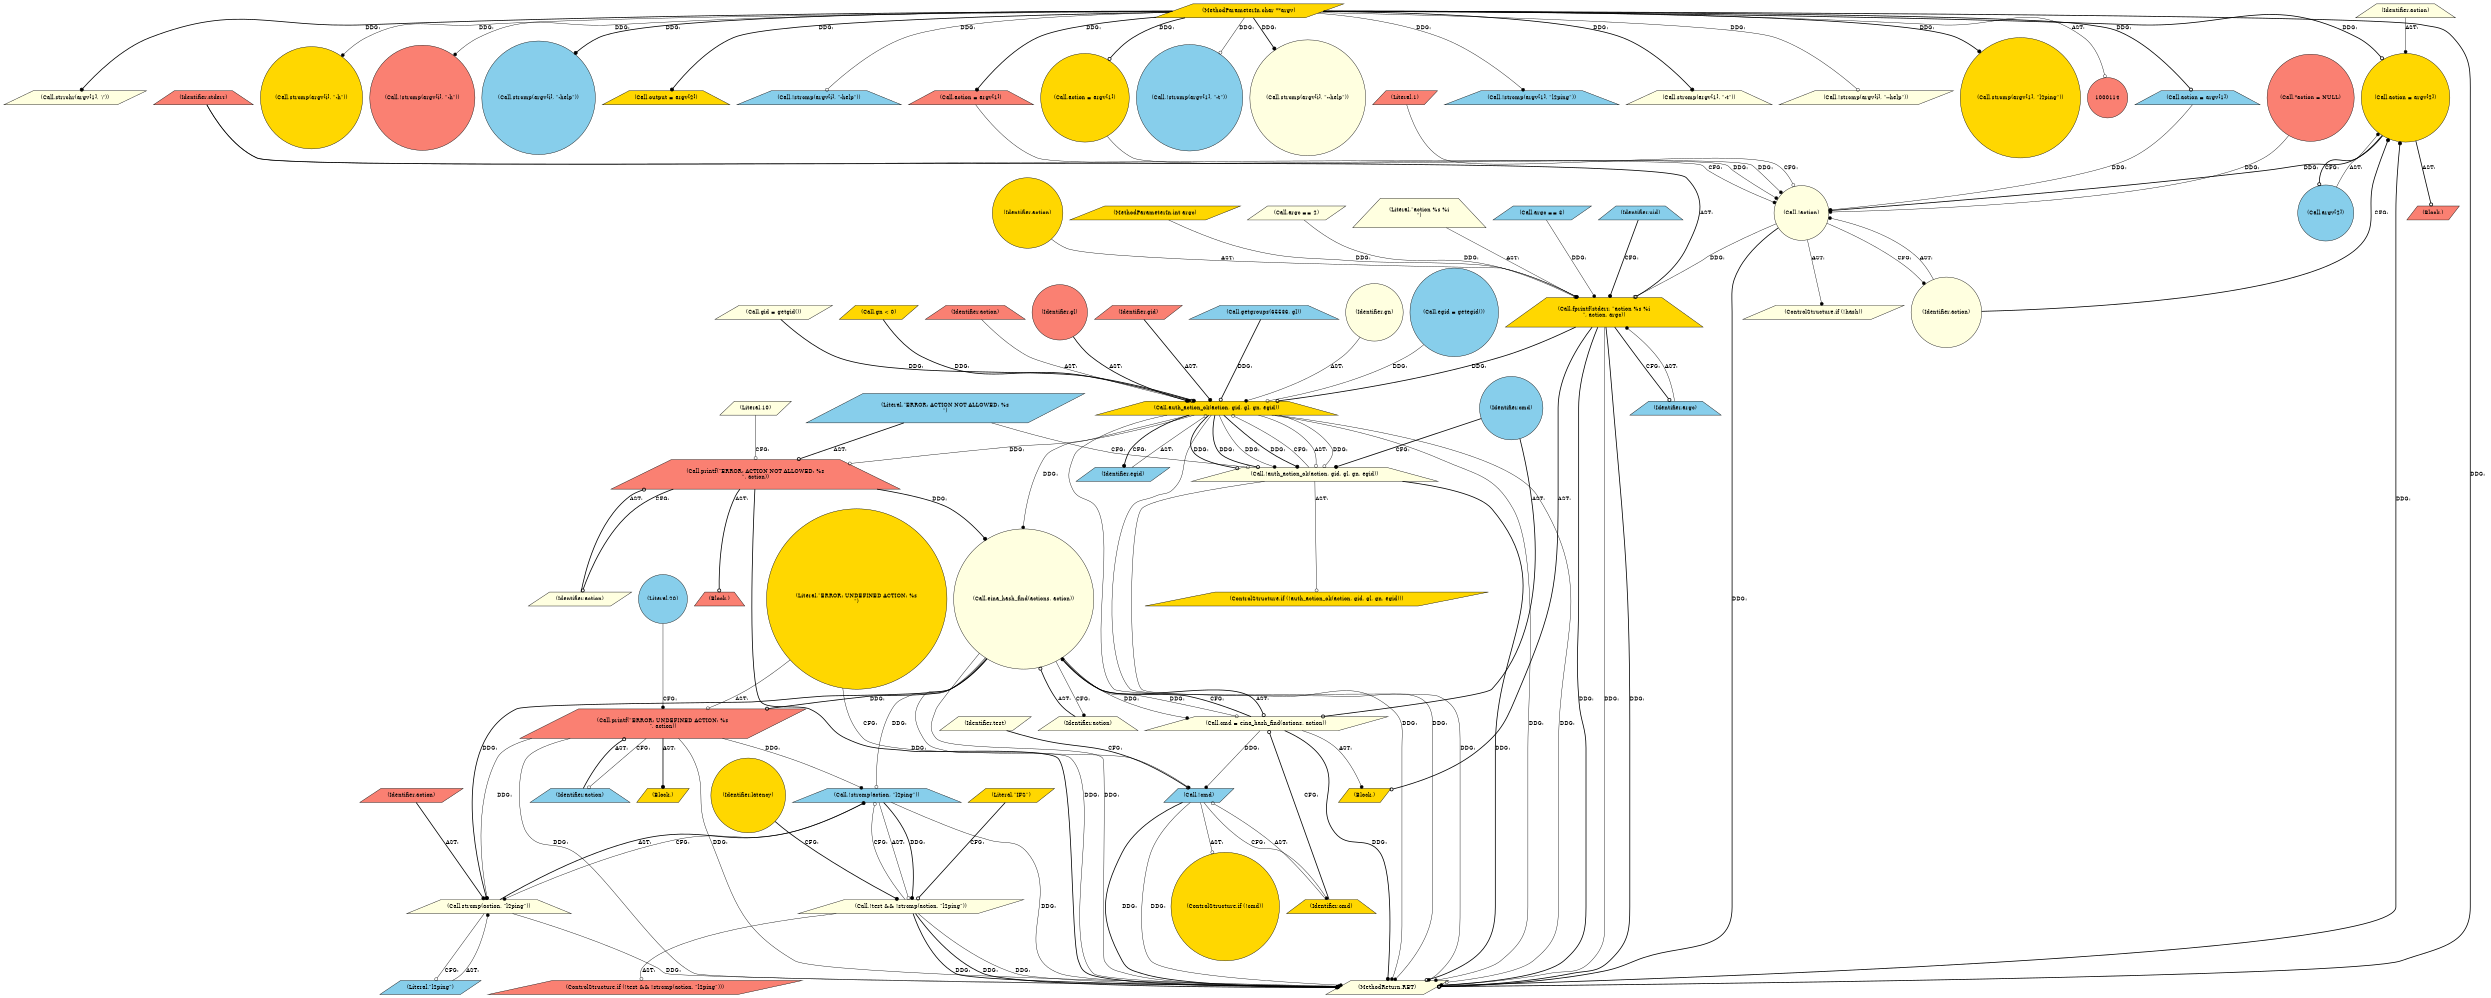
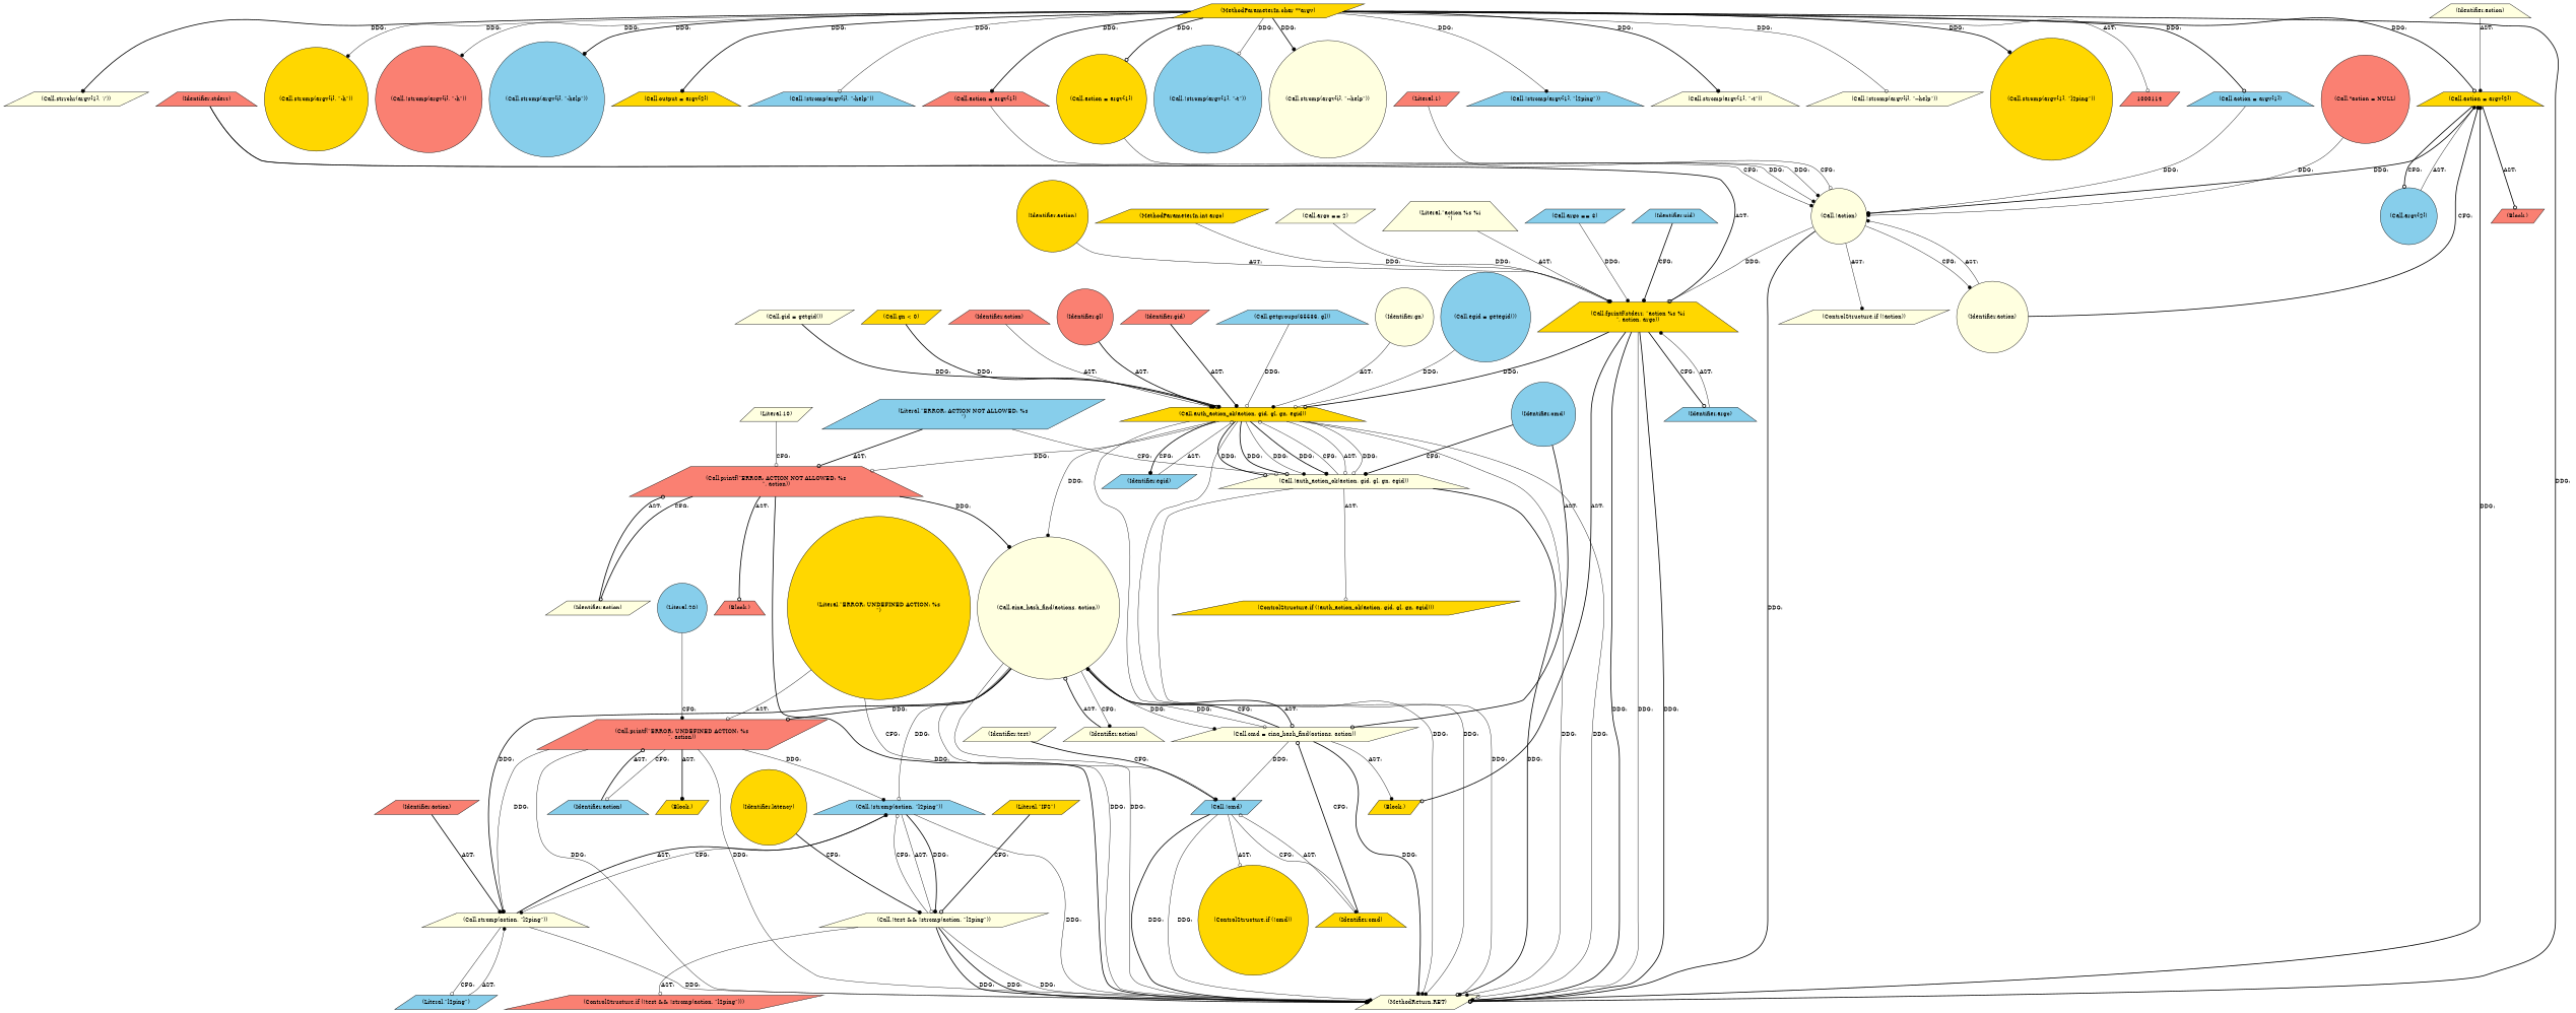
  digraph {
    node [fillcolor=lightyellow shape=parallelogram style=filled]
    edge [arrowhead=odot style=solid]
-   n1 [fillcolor=gold label="(Call,action = argv[2])" shape=circle]
+   n1 [fillcolor=gold label="(Call,action = argv[2])" shape=trapezium]
    n2 [label="(Call,!action)" shape=circle]
    n3 [fillcolor=salmon label="(Block,)"]
    n4 [fillcolor=skyblue label="(Call,argv[2])" shape=circle]
    n5 [label="(MethodReturn,RET)"]
    n6 [fillcolor=gold label="(Call,fprintf(stderr, \"action %s %i\n\", action, argc))" shape=trapezium]
-   n7 [label="(ControlStructure,if (!hash))"]
+   n7 [label="(ControlStructure,if (!action))"]
    n8 [label="(Identifier,action)" shape=circle]
    n9 [fillcolor=gold label="(MethodParameterIn,char **argv)"]
    n10 [label="(Call,strrchr(argv[1], '/'))"]
    n11 [fillcolor=gold label="(Call,strcmp(argv[i], \"-h\"))" shape=circle]
    n12 [fillcolor=salmon label="(Call,!strcmp(argv[i], \"-h\"))" shape=circle]
    n13 [fillcolor=skyblue label="(Call,strcmp(argv[i], \"-help\"))" shape=circle]
    n14 [fillcolor=gold label="(Call,output = argv[2])" shape=trapezium]
    n15 [fillcolor=skyblue label="(Call,!strcmp(argv[i], \"-help\"))" shape=trapezium]
    n16 [fillcolor=skyblue label="(Call,action = argv[1])" shape=trapezium]
    n17 [fillcolor=salmon label="(Call,action = argv[1])" shape=trapezium]
    n18 [fillcolor=skyblue label="(Call,!strcmp(argv[1], \"-t\"))" shape=circle]
    n19 [fillcolor=gold label="(Call,action = argv[1])" shape=circle]
    n20 [label="(Call,strcmp(argv[i], \"--help\"))" shape=circle]
    n21 [fillcolor=skyblue label="(Call,!strcmp(argv[1], \"l2ping\"))" shape=trapezium]
    n22 [label="(Call,strcmp(argv[1], \"-t\"))" shape=trapezium]
    n23 [label="(Call,!strcmp(argv[i], \"--help\"))"]
    n24 [fillcolor=gold label="(Call,strcmp(argv[1], \"l2ping\"))" shape=circle]
-   1000114 [fillcolor=salmon shape=circle]
+   1000114 [fillcolor=salmon]
    n26 [fillcolor=gold label="(Call,auth_action_ok(action, gid, gl, gn, egid))" shape=trapezium]
    n27 [fillcolor=gold label="(Block,)"]
    n28 [fillcolor=skyblue label="(Identifier,argc)" shape=trapezium]
    n29 [label="(Call,!auth_action_ok(action, gid, gl, gn, egid))" shape=trapezium]
    n30 [fillcolor=salmon label="(Call,printf(\"ERROR: ACTION NOT ALLOWED: %s\n\", action))" shape=trapezium]
    n31 [label="(Call,eina_hash_find(actions, action))" shape=circle]
    n32 [fillcolor=skyblue label="(Identifier,egid)"]
    n33 [fillcolor=gold label="(ControlStructure,if (!auth_action_ok(action, gid, gl, gn, egid)))"]
    n34 [label="(Identifier,action)"]
    n35 [fillcolor=salmon label="(Block,)" shape=trapezium]
    n36 [label="(Call,cmd = eina_hash_find(actions, action))"]
    n37 [fillcolor=salmon label="(Call,printf(\"ERROR: UNDEFINED ACTION: %s\n\", action))"]
    n38 [fillcolor=skyblue label="(Call,!strcmp(action, \"l2ping\"))" shape=trapezium]
    n39 [label="(Call,strcmp(action, \"l2ping\"))" shape=trapezium]
    n40 [label="(Identifier,action)" shape=trapezium]
    n41 [fillcolor=skyblue label="(Call,!cmd)"]
    n42 [fillcolor=skyblue label="(Identifier,action)" shape=trapezium]
    n43 [fillcolor=gold label="(Block,)"]
    n44 [label="(Call,!test && !strcmp(action, \"l2ping\"))"]
    n45 [fillcolor=skyblue label="(Literal,\"l2ping\")"]
    n46 [fillcolor=gold label="(ControlStructure,if (!cmd))" shape=circle]
    n47 [fillcolor=gold label="(Identifier,cmd)" shape=trapezium]
    n48 [fillcolor=salmon label="(ControlStructure,if (!test && !strcmp(action, \"l2ping\")))"]
    n49 [label="(Call,gid = getgid())"]
    n50 [fillcolor=skyblue label="(Identifier,uid)" shape=trapezium]
    n51 [fillcolor=gold label="(MethodParameterIn,int argc)"]
    n52 [label="(Call,argc == 2)"]
    n53 [fillcolor=gold label="(Call,gn < 0)"]
    n54 [fillcolor=skyblue label="(Literal,\"ERROR: ACTION NOT ALLOWED: %s\n\")"]
    n55 [fillcolor=gold label="(Identifier,latency)" shape=circle]
    n56 [label="(Literal,\"action %s %i\n\")" shape=trapezium]
    n57 [label="(Identifier,action)" shape=trapezium]
    n58 [fillcolor=gold label="(Literal,\"IFS\")"]
    n59 [fillcolor=salmon label="(Literal,1)"]
    n60 [fillcolor=skyblue label="(Call,argc == 3)"]
    n61 [fillcolor=salmon label="(Identifier,action)" shape=trapezium]
    n62 [fillcolor=salmon label="(Identifier,gl)" shape=circle]
    n63 [fillcolor=skyblue label="(Literal,20)" shape=circle]
    n64 [fillcolor=salmon label="(Identifier,action)"]
    n65 [fillcolor=salmon label="(Identifier,gid)"]
    n66 [fillcolor=salmon label="(Call,*action = NULL)" shape=circle]
    n67 [fillcolor=skyblue label="(Call,getgroups(65536, gl))" shape=trapezium]
    n68 [fillcolor=salmon label="(Identifier,stderr)" shape=trapezium]
    n69 [fillcolor=skyblue label="(Identifier,cmd)" shape=circle]
    n70 [label="(Identifier,gn)" shape=circle]
    n71 [fillcolor=skyblue label="(Call,egid = getegid())" shape=circle]
    n72 [fillcolor=gold label="(Identifier,action)" shape=circle]
    n73 [fillcolor=gold label="(Literal,\"ERROR: UNDEFINED ACTION: %s\n\")" shape=circle]
    n74 [label="(Identifier,test)"]
    n75 [label="(Literal,10)"]
    n1 -> n2 [label="DDG: " style=bold]
    n1 -> n3 [label="AST: " style=bold]
    n1 -> n4 [label="CFG: " style=bold]
    n2 -> n5 [label="DDG: " style=bold]
    n2 -> n6 [label="DDG: "]
    n2 -> n7 [arrowhead=dot label="AST: "]
    n2 -> n8 [arrowhead=dot label="CFG: "]
    n4 -> n1 [arrowhead=dot label="AST: "]
    n5 -> n1 [arrowhead=dot label="DDG: " style=bold]
    n6 -> n5 [arrowhead=dot label="DDG: " style=bold]
    n6 -> n5 [label="DDG: "]
    n6 -> n5 [label="DDG: " style=bold]
    n6 -> n26 [label="DDG: " style=bold]
    n6 -> n27 [label="AST: " style=bold]
    n6 -> n28 [label="CFG: " style=bold]
    n8 -> n1 [arrowhead=dot label="CFG: " style=bold]
    n8 -> n2 [arrowhead=dot label="AST: "]
    n9 -> n1 [label="DDG: " style=bold]
    n9 -> n5 [label="DDG: " style=bold]
    n9 -> n10 [arrowhead=dot label="DDG: " style=bold]
    n9 -> n11 [arrowhead=dot label="DDG: "]
    n9 -> n12 [arrowhead=dot label="DDG: "]
    n9 -> n13 [arrowhead=dot label="DDG: " style=bold]
    n9 -> n14 [arrowhead=dot label="DDG: " style=bold]
    n9 -> n15 [label="DDG: "]
    n9 -> n16 [label="DDG: " style=bold]
    n9 -> n17 [arrowhead=dot label="DDG: " style=bold]
    n9 -> n18 [label="DDG: "]
    n9 -> n19 [label="DDG: " style=bold]
    n9 -> n20 [arrowhead=dot label="DDG: " style=bold]
    n9 -> n21 [arrowhead=dot label="DDG: "]
    n9 -> n22 [arrowhead=dot label="DDG: " style=bold]
    n9 -> n23 [label="DDG: "]
    n9 -> n24 [arrowhead=dot label="DDG: " style=bold]
    n9 -> 1000114 [label="AST: "]
    n16 -> n2 [arrowhead=dot label="DDG: "]
    n17 -> n2 [arrowhead=dot label="DDG: "]
    n19 -> n2 [arrowhead=dot label="DDG: "]
    n26 -> n5 [arrowhead=dot label="DDG: "]
    n26 -> n5 [label="DDG: "]
    n26 -> n5 [arrowhead=dot label="DDG: "]
    n26 -> n5 [arrowhead=dot label="DDG: "]
    n26 -> n29 [label="AST: "]
    n26 -> n29 [label="DDG: "]
    n26 -> n29 [label="DDG: " style=bold]
    n26 -> n29 [label="DDG: " style=bold]
    n26 -> n29 [arrowhead=dot label="DDG: "]
    n26 -> n29 [arrowhead=dot label="DDG: " style=bold]
    n26 -> n30 [label="DDG: "]
    n26 -> n31 [arrowhead=dot label="DDG: "]
    n26 -> n32 [arrowhead=dot label="CFG: " style=bold]
    n28 -> n6 [arrowhead=dot label="AST: "]
    n29 -> n5 [arrowhead=dot label="DDG: "]
    n29 -> n5 [label="DDG: " style=bold]
    n29 -> n26 [label="CFG: "]
    n29 -> n33 [label="AST: "]
    n30 -> n5 [label="DDG: " style=bold]
    n30 -> n31 [arrowhead=dot label="DDG: " style=bold]
    n30 -> n34 [label="CFG: " style=bold]
    n30 -> n35 [label="AST: " style=bold]
    n31 -> n5 [label="DDG: "]
    n31 -> n5 [label="DDG: "]
    n31 -> n36 [label="AST: " style=bold]
    n31 -> n36 [arrowhead=dot label="DDG: "]
    n31 -> n36 [label="DDG: "]
    n31 -> n37 [label="DDG: " style=bold]
    n31 -> n38 [label="DDG: "]
    n31 -> n39 [arrowhead=dot label="DDG: " style=bold]
    n31 -> n40 [arrowhead=dot label="CFG: "]
    n32 -> n26 [label="AST: "]
    n34 -> n30 [label="AST: " style=bold]
    n36 -> n5 [arrowhead=dot label="DDG: " style=bold]
    n36 -> n27 [arrowhead=dot label="AST: "]
    n36 -> n31 [arrowhead=dot label="CFG: " style=bold]
    n36 -> n41 [arrowhead=dot label="DDG: "]
    n37 -> n5 [label="DDG: "]
    n37 -> n5 [label="DDG: "]
    n37 -> n38 [arrowhead=dot label="DDG: "]
    n37 -> n39 [arrowhead=dot label="DDG: "]
    n37 -> n42 [label="CFG: "]
    n37 -> n43 [arrowhead=dot label="AST: " style=bold]
    n38 -> n5 [label="DDG: "]
    n38 -> n39 [arrowhead=dot label="CFG: "]
    n38 -> n44 [label="AST: "]
    n38 -> n44 [arrowhead=dot label="DDG: " style=bold]
    n39 -> n5 [label="DDG: "]
    n39 -> n38 [arrowhead=dot label="AST: " style=bold]
    n39 -> n45 [label="CFG: "]
    n40 -> n31 [label="AST: " style=bold]
    n41 -> n5 [arrowhead=dot label="DDG: " style=bold]
    n41 -> n5 [arrowhead=dot label="DDG: "]
    n41 -> n46 [label="AST: "]
    n41 -> n47 [arrowhead=dot label="CFG: "]
    n42 -> n37 [label="AST: " style=bold]
    n44 -> n5 [label="DDG: " style=bold]
    n44 -> n5 [label="DDG: "]
    n44 -> n5 [arrowhead=dot label="DDG: " style=bold]
    n44 -> n38 [label="CFG: "]
    n44 -> n48 [label="AST: "]
    n45 -> n39 [arrowhead=dot label="AST: "]
    n47 -> n36 [label="CFG: " style=bold]
    n47 -> n41 [label="AST: "]
    n49 -> n26 [arrowhead=dot label="DDG: " style=bold]
    n50 -> n6 [arrowhead=dot label="CFG: " style=bold]
    n51 -> n6 [label="DDG: "]
    n52 -> n6 [label="DDG: "]
    n53 -> n26 [label="DDG: " style=bold]
    n54 -> n29 [label="CFG: "]
    n54 -> n30 [label="AST: " style=bold]
    n55 -> n44 [arrowhead=dot label="CFG: " style=bold]
    n56 -> n6 [arrowhead=dot label="AST: "]
    n57 -> n1 [arrowhead=dot label="AST: "]
    n58 -> n44 [label="CFG: " style=bold]
    n59 -> n2 [label="CFG: "]
    n60 -> n6 [arrowhead=dot label="DDG: "]
    n61 -> n26 [arrowhead=dot label="AST: "]
    n62 -> n26 [arrowhead=dot label="AST: " style=bold]
    n63 -> n37 [arrowhead=dot label="CFG: "]
    n64 -> n39 [arrowhead=dot label="AST: " style=bold]
    n65 -> n26 [arrowhead=dot label="AST: " style=bold]
    n66 -> n2 [arrowhead=dot label="DDG: "]
-   n67 -> n26 [label="DDG: " style=bold]
+   n67 -> n26 [label="DDG: "]
    n68 -> n2 [arrowhead=dot label="CFG: "]
    n68 -> n6 [label="AST: " style=bold]
    n69 -> n29 [arrowhead=dot label="CFG: " style=bold]
    n69 -> n36 [label="AST: " style=bold]
    n70 -> n26 [arrowhead=dot label="AST: "]
    n71 -> n26 [label="DDG: "]
    n72 -> n6 [arrowhead=dot label="AST: "]
    n73 -> n37 [label="AST: "]
    n73 -> n41 [arrowhead=dot label="CFG: "]
    n74 -> n41 [label="CFG: " style=bold]
    n75 -> n30 [label="CFG: "]
  }
